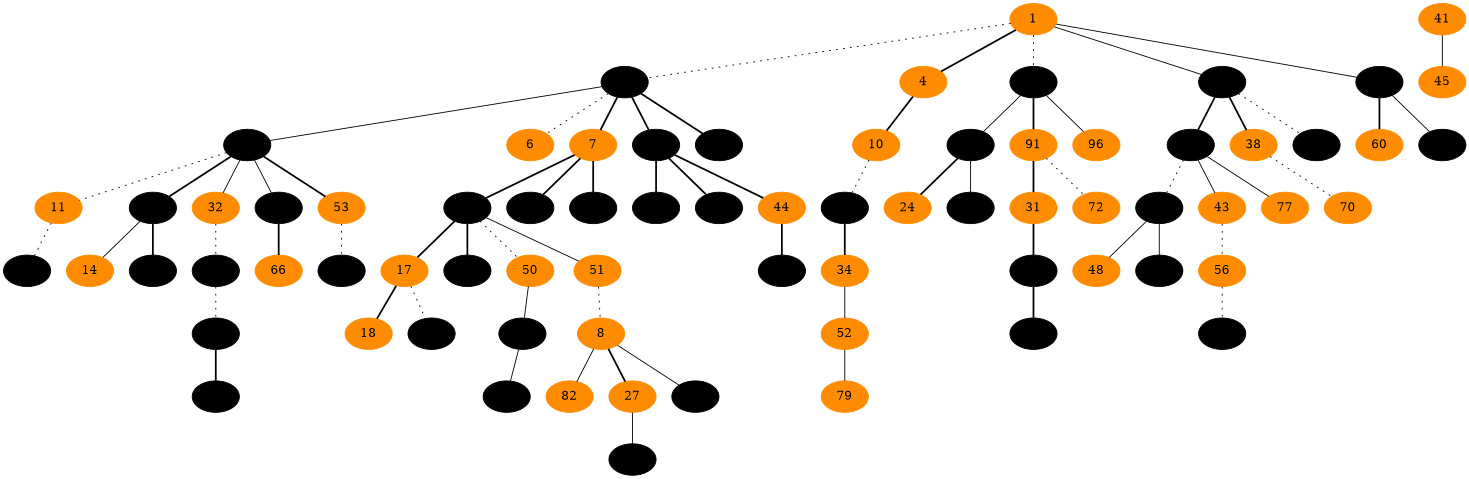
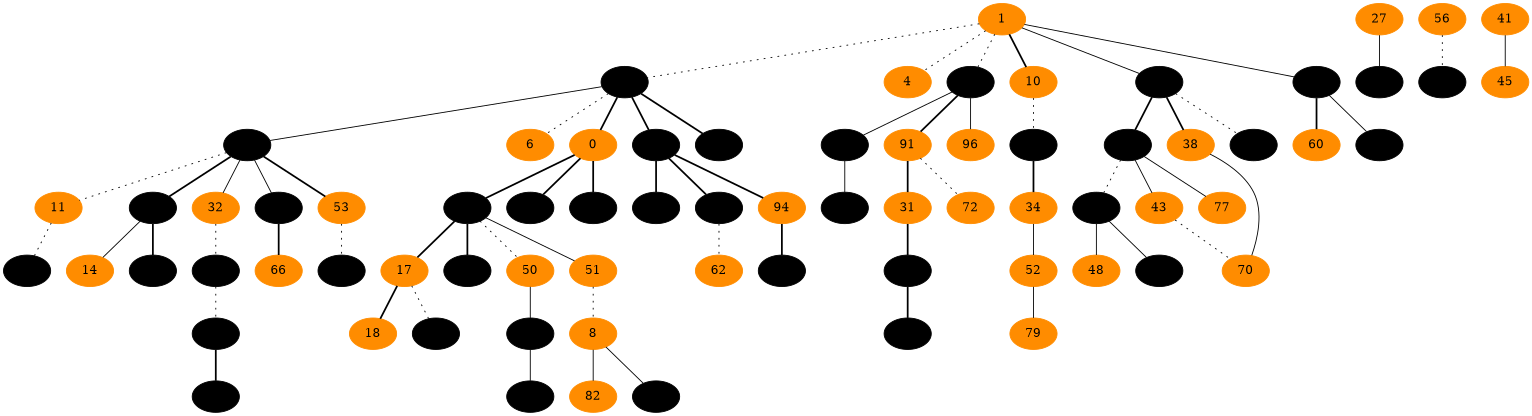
  graph {
    node [color=black style=filled]
    edge [style=bold]
    2
    1 [color=darkorange]
    4 [color=darkorange]
    5
    10 [color=darkorange]
    19
    47
    3
    6 [color=darkorange]
-   7 [color=darkorange]
+   7 [color=darkorange label=0]
    23
    54
    16
    n14 [color=darkorange label=91]
    n15 [color=darkorange label=96]
    26
    22
    38 [color=darkorange]
    46
    60 [color=darkorange]
    75
    11 [color=darkorange]
    13
    32 [color=darkorange]
    42
    53 [color=darkorange]
    9
    15
    33
    28
    30
-   44 [color=darkorange]
+   44 [color=darkorange label=94]
    55
    14 [color=darkorange]
    49
    61
    66 [color=darkorange]
    73
-   24 [color=darkorange]
    35
    31 [color=darkorange]
    72 [color=darkorange]
    n43 [color=darkorange label=82]
    8 [color=darkorange]
    27 [color=darkorange]
    29
    17 [color=darkorange]
    37
    50 [color=darkorange]
    51 [color=darkorange]
    69
    18 [color=darkorange]
    20
    58
    34 [color=darkorange]
    25
    43 [color=darkorange]
    77 [color=darkorange]
    70 [color=darkorange]
    40
    48 [color=darkorange]
    59
    56 [color=darkorange]
+   62 [color=darkorange]
    65
    52 [color=darkorange]
    68
    64
    n69 [color=darkorange label=79]
    41 [color=darkorange]
    45 [color=darkorange]
    63
    74
    67
    2 -- 3 [style=solid]
    2 -- 6 [style=dotted]
    2 -- 7
    2 -- 23
    2 -- 54
    1 -- 2 [style=dotted]
-   1 -- 4
+   1 -- 4 [style=dotted]
    1 -- 5 [style=dotted]
-   4 -- 10
+   1 -- 10
    1 -- 19 [style=solid]
    1 -- 47 [style=solid]
    5 -- 16 [style=solid]
    5 -- n14
    5 -- n15 [style=solid]
    10 -- 26 [style=dotted]
    19 -- 22
    19 -- 38
    19 -- 46 [style=dotted]
    47 -- 60
    47 -- 75 [style=solid]
    3 -- 11 [style=dotted]
    3 -- 13
    3 -- 32 [style=solid]
    3 -- 42 [style=solid]
    3 -- 53
    7 -- 9
    7 -- 15
    7 -- 33
    23 -- 28
    23 -- 30
    23 -- 44
-   16 -- 24
    16 -- 35 [style=solid]
    n14 -- 31
    n14 -- 72 [style=dotted]
    26 -- 34
    22 -- 25 [style=dotted]
    22 -- 43 [style=solid]
    22 -- 77 [style=solid]
-   38 -- 70 [style=dotted]
+   38 -- 70 [style=solid]
    11 -- 55 [style=dotted]
    13 -- 14 [style=solid]
    13 -- 49
    32 -- 61 [style=dotted]
    42 -- 66
    53 -- 73 [style=dotted]
    9 -- 17
    9 -- 37
    9 -- 50 [style=dotted]
    9 -- 51 [style=solid]
+   30 -- 62 [style=dotted]
    44 -- 65
    61 -- 64 [style=dotted]
    31 -- 40
    8 -- n43 [style=solid]
-   8 -- 27
    8 -- 29 [style=solid]
    27 -- 69 [style=solid]
    17 -- 18
    17 -- 20 [style=dotted]
    50 -- 58 [style=solid]
    51 -- 8 [style=dotted]
    58 -- 74 [style=solid]
    34 -- 52 [style=solid]
    25 -- 48 [style=solid]
    25 -- 59 [style=solid]
-   43 -- 56 [style=dotted]
+   43 -- 70 [style=dotted]
    40 -- 68
    56 -- 63 [style=dotted]
    52 -- n69 [style=solid]
    64 -- 67
    41 -- 45 [style=solid]
  }
